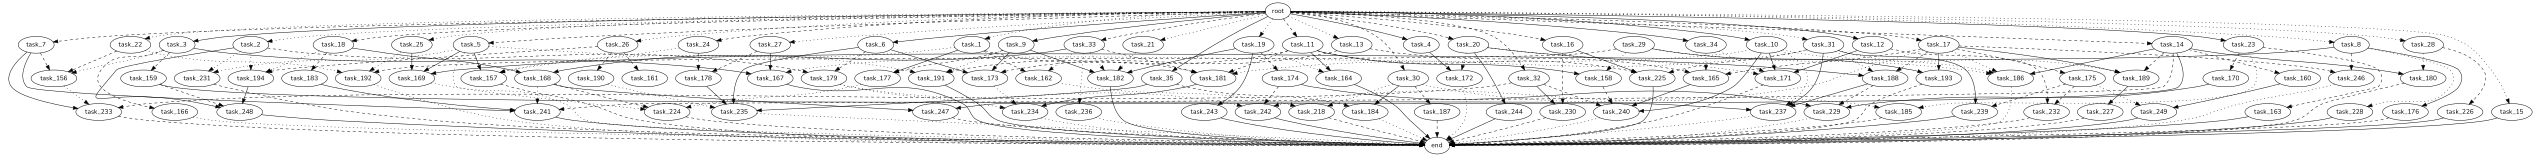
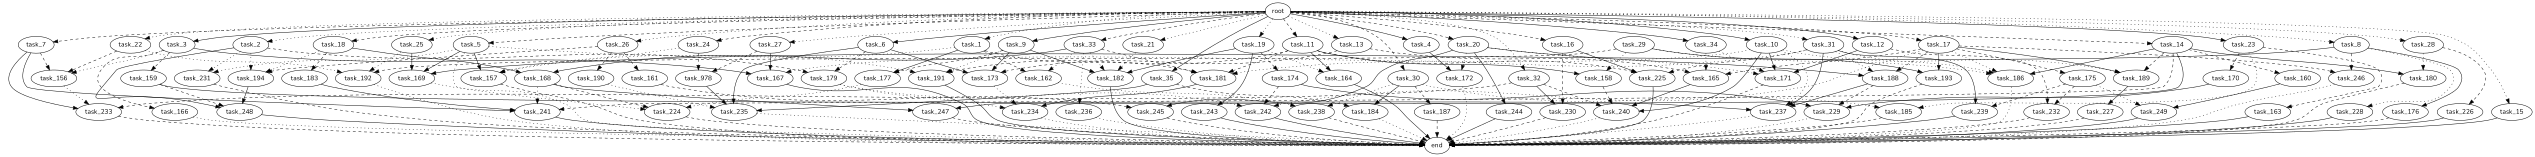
  digraph {
    fontname=Nunito
    node [fontname=Nunito]
    edge [fontname=Nunito style=solid]
    root
    task_1
    task_2
    task_3
    task_4
    task_5
    task_6
    task_7
    task_8
    task_9
    task_10
    task_11
    task_12
    task_13
    task_14
    task_15
    task_16
    task_17
    task_18
    task_19
    task_20
    task_21
    task_22
    task_23
    task_24
    task_25
    task_26
    task_27
    task_28
    task_30
    task_31
    task_32
    task_33
    task_34
    task_35
    task_157
    task_162
    task_177
    task_181
    task_179
    task_194
    task_231
    task_248
    task_156
    task_159
    task_166
    task_167
    task_172
    task_169
    task_191
    task_224
    task_173
    task_235
    task_233
    task_241
    task_176
    task_228
    task_246
    task_182
    task_171
    task_189
    task_237
    task_240
    task_158
    task_164
    task_225
    task_232
    task_165
    task_160
    task_180
    task_186
    task_247
    end
    task_230
    task_175
    task_188
    task_193
    task_242
    task_168
    task_183
    task_174
    task_243
    task_244
+   task_245
    task_192
    task_163
    task_170
    task_185
-   task_178
+   task_178 [label=task_978]
    task_161
    task_190
    task_226
    task_29
    task_184
    task_187
-   task_238 [label=task_218]
+   task_238
    task_239
    task_236
    task_234
    task_227
    task_249
    task_229
    root -> task_1 [style=dotted]
    root -> task_2 [style=dotted]
    root -> task_3
    root -> task_4
    root -> task_5 [style=dashed]
    root -> task_6
    root -> task_7 [style=dashed]
    root -> task_8 [style=dotted]
    root -> task_9
    root -> task_10
    root -> task_11 [style=dashed]
    root -> task_12
    root -> task_13 [style=dotted]
    root -> task_14 [style=dashed]
    root -> task_15 [style=dotted]
    root -> task_16 [style=dashed]
    root -> task_17 [style=dashed]
    root -> task_18 [style=dashed]
    root -> task_19 [style=dotted]
    root -> task_20 [style=dashed]
    root -> task_21 [style=dotted]
    root -> task_22 [style=dotted]
    root -> task_23
    root -> task_24 [style=dashed]
    root -> task_25 [style=dotted]
    root -> task_26 [style=dotted]
    root -> task_27 [style=dotted]
    root -> task_28 [style=dotted]
    root -> task_30 [style=dashed]
    root -> task_31 [style=dotted]
-   root -> task_32 [style=dashed]
+   root -> task_32 [style=dotted]
    root -> task_33 [style=dashed]
    root -> task_34
    root -> task_35
    task_1 -> task_157 [style=dotted]
    task_1 -> task_162 [style=dashed]
    task_1 -> task_177
    task_1 -> task_181 [style=dashed]
    task_2 -> task_179 [style=dashed]
    task_2 -> task_194 [style=dotted]
    task_2 -> task_231 [style=dotted]
    task_2 -> task_248
    task_3 -> task_156 [style=dotted]
    task_3 -> task_159 [style=dashed]
    task_3 -> task_166 [style=dashed]
    task_3 -> task_167
    task_4 -> task_172
    task_5 -> task_157
    task_5 -> task_231 [style=dotted]
    task_5 -> task_169
    task_5 -> task_191 [style=dotted]
    task_5 -> task_224 [style=dotted]
    task_6 -> task_179 [style=dashed]
    task_6 -> task_173
    task_6 -> task_235
    task_7 -> task_156 [style=dashed]
    task_7 -> task_233
    task_7 -> task_241
    task_8 -> task_169
    task_8 -> task_176
    task_8 -> task_228 [style=dotted]
    task_8 -> task_246 [style=dashed]
    task_9 -> task_177 [style=dashed]
    task_9 -> task_191 [style=dotted]
    task_9 -> task_173
    task_9 -> task_182
    task_10 -> task_167 [style=dotted]
    task_10 -> task_171
    task_10 -> task_189 [style=dotted]
    task_10 -> task_237 [style=dotted]
    task_10 -> task_240
    task_11 -> task_181 [style=dashed]
    task_11 -> task_191 [style=dashed]
    task_11 -> task_158
    task_11 -> task_164
    task_11 -> task_225 [style=dashed]
    task_12 -> task_171
    task_12 -> task_232 [style=dashed]
    task_13 -> task_173 [style=dashed]
    task_13 -> task_165 [style=dashed]
    task_14 -> task_241 [style=dashed]
    task_14 -> task_189 [style=dashed]
    task_14 -> task_160 [style=dashed]
    task_14 -> task_180
    task_14 -> task_186
    task_14 -> task_247
    task_15 -> end
    task_16 -> task_225
    task_16 -> task_230 [style=dashed]
    task_17 -> task_246 [style=dashed]
    task_17 -> task_189
    task_17 -> task_165 [style=dashed]
    task_17 -> task_186 [style=dotted]
    task_17 -> task_175 [style=dashed]
    task_17 -> task_188 [style=dashed]
    task_17 -> task_193
    task_17 -> task_242 [style=dotted]
    task_18 -> task_194 [style=dotted]
    task_18 -> task_168
    task_18 -> task_183 [style=dashed]
    task_19 -> task_182
    task_19 -> task_164 [style=dotted]
    task_19 -> task_174 [style=dashed]
    task_19 -> task_243
    task_20 -> task_172 [style=dotted]
    task_20 -> task_171 [style=dotted]
    task_20 -> task_188
    task_20 -> task_244
+   task_20 -> task_245
    task_21 -> task_182 [style=dotted]
    task_22 -> task_156 [style=dashed]
    task_22 -> task_192 [style=dotted]
    task_23 -> task_163 [style=dashed]
    task_23 -> task_170 [style=dashed]
    task_23 -> task_185 [style=dotted]
    task_24 -> task_157 [style=dotted]
    task_24 -> task_178 [style=dashed]
    task_25 -> task_169
    task_25 -> task_192 [style=dotted]
    task_26 -> task_194 [style=dashed]
    task_26 -> task_161 [style=dashed]
    task_26 -> task_190 [style=dashed]
    task_27 -> task_167
    task_27 -> task_178 [style=dashed]
    task_28 -> task_180 [style=dotted]
    task_28 -> task_226 [style=dashed]
    task_30 -> task_185 [style=dotted]
    task_30 -> task_184
    task_30 -> task_187 [style=dashed]
    task_30 -> task_238 [style=dotted]
    task_31 -> task_181 [style=dotted]
    task_31 -> task_237
    task_31 -> task_225 [style=dashed]
    task_31 -> task_186 [style=dotted]
    task_31 -> task_188 [style=dotted]
    task_31 -> task_239
    task_32 -> task_233 [style=dashed]
    task_32 -> task_240 [style=dashed]
    task_32 -> task_230
    task_33 -> task_162 [style=dotted]
    task_33 -> task_181 [style=dashed]
    task_33 -> task_182 [style=dotted]
    task_33 -> task_168
    task_33 -> task_236 [style=dotted]
    task_34 -> task_171 [style=dotted]
    task_34 -> task_165 [style=dotted]
    task_35 -> task_235
    task_35 -> task_184 [style=dashed]
    task_157 -> end [style=dashed]
    task_162 -> task_238 [style=dotted]
    task_177 -> task_224 [style=dotted]
    task_181 -> task_234
    task_179 -> task_242 [style=dotted]
    task_179 -> task_234 [style=dotted]
    task_194 -> task_248
    task_231 -> end [style=dashed]
    task_248 -> end
    task_156 -> task_233 [style=dotted]
    task_159 -> task_248 [style=dashed]
    task_159 -> task_237
    task_166 -> end [style=dotted]
    task_167 -> end
    task_172 -> end [style=dotted]
    task_169 -> end [style=dotted]
    task_191 -> end
    task_224 -> end [style=dashed]
    task_173 -> task_234 [style=dotted]
    task_235 -> end [style=dotted]
    task_233 -> end [style=dashed]
    task_241 -> end
    task_176 -> end [style=dashed]
    task_228 -> end
    task_246 -> end [style=dotted]
    task_182 -> end
    task_171 -> end [style=dashed]
    task_189 -> task_227
    task_237 -> end [style=dotted]
    task_240 -> end [style=dotted]
    task_158 -> task_240 [style=dashed]
    task_164 -> end
    task_225 -> end
    task_232 -> end [style=dashed]
    task_165 -> task_240
    task_160 -> task_249
    task_180 -> end [style=dashed]
    task_186 -> end [style=dotted]
    task_247 -> end [style=dashed]
    task_230 -> end [style=dashed]
    task_175 -> task_232 [style=dashed]
    task_175 -> task_239 [style=dashed]
    task_175 -> task_249 [style=dotted]
    task_188 -> task_237
    task_188 -> task_229 [style=dashed]
    task_193 -> end [style=dashed]
    task_242 -> end
    task_168 -> task_224 [style=dashed]
    task_168 -> task_241 [style=dotted]
    task_168 -> task_247
    task_183 -> task_241
    task_174 -> task_242 [style=dashed]
    task_174 -> task_229
    task_243 -> end
    task_244 -> end
+   task_245 -> end [style=dashed]
    task_192 -> end [style=dotted]
    task_163 -> end
    task_170 -> task_229
    task_185 -> end [style=dashed]
    task_178 -> task_235
+   task_161 -> task_245 [style=dashed]
    task_190 -> task_235 [style=dotted]
    task_226 -> end
    task_29 -> task_158 [style=dotted]
    task_29 -> task_186 [style=dotted]
    task_29 -> task_193
    task_29 -> task_192 [style=dashed]
    task_184 -> end [style=dotted]
    task_187 -> end [style=dashed]
    task_238 -> end [style=dashed]
    task_239 -> end
    task_236 -> end [style=dotted]
    task_234 -> end [style=dotted]
    task_227 -> end [style=dashed]
    task_249 -> end
    task_229 -> end [style=dotted]
  }
